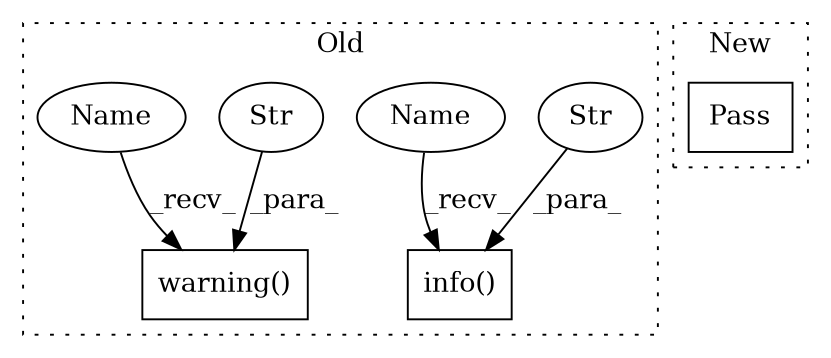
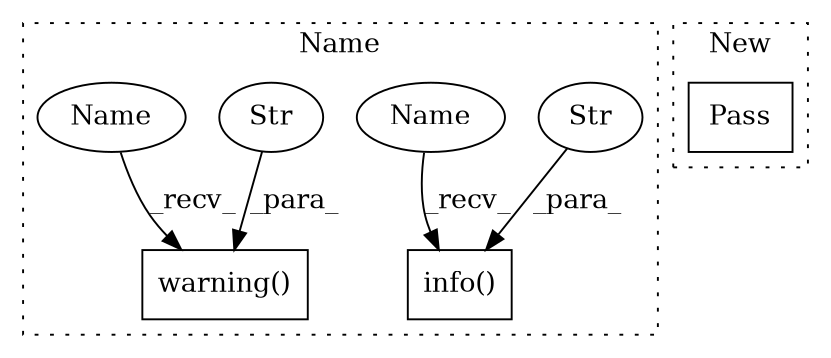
  digraph {
    node [a=75 l=6 shape=ellipse]
    n1 [l="15,1" label="warning()" s="4677,4722" shape=box]
    n2 [a=66 l=30 label=Str s=4692]
    n3 [l="12,1" label="info()" s="1468,1503" shape=box]
    n4 [a=66 l=23 label=Str s=1480]
    n5 [a=87 label=Name s=1468]
    n6 [a=87 label=Name s=4677]
    n7 [a=62 l=4 label=Pass s=4909 shape=box]
    subgraph cluster_1 {
-     label=Old
+     label=Name
      style=dotted
      n1
      n2
      n3
      n4
      n5
      n6
    }
    subgraph cluster_2 {
      label=New
      style=dotted
      n7
    }
    n2 -> n1 [label=_para_]
    n4 -> n3 [label=_para_]
    n5 -> n3 [label=_recv_]
    n6 -> n1 [label=_recv_]
  }
